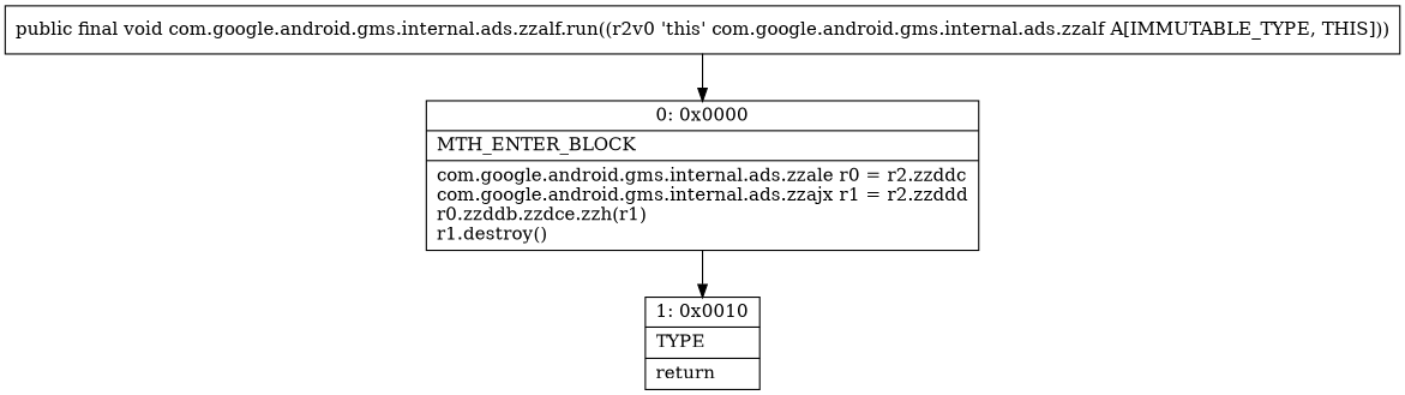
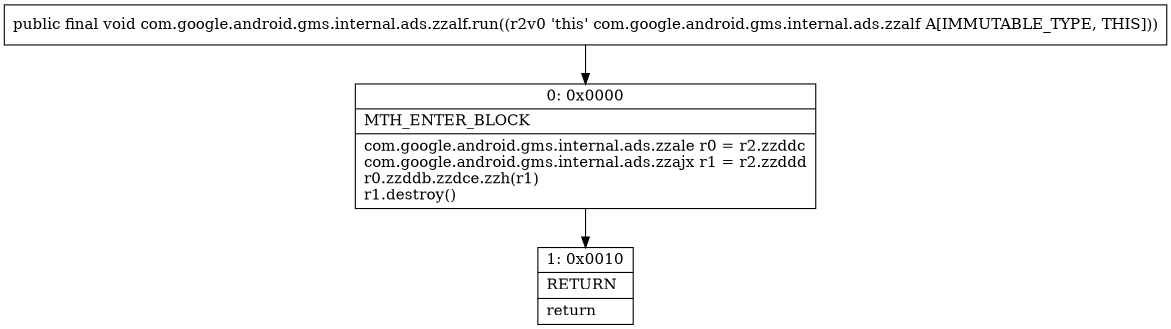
  digraph {
    node [shape=record]
    n1 [label="{0\:\ 0x0000|MTH_ENTER_BLOCK\l|com.google.android.gms.internal.ads.zzale r0 = r2.zzddc\lcom.google.android.gms.internal.ads.zzajx r1 = r2.zzddd\lr0.zzddb.zzdce.zzh(r1)\lr1.destroy()\l}"]
-   n2 [label="{1\:\ 0x0010|TYPE\l|return\l}"]
+   n2 [label="{1\:\ 0x0010|RETURN\l|return\l}"]
    n3 [label="{public final void com.google.android.gms.internal.ads.zzalf.run((r2v0 'this' com.google.android.gms.internal.ads.zzalf A[IMMUTABLE_TYPE, THIS])) }"]
    n1 -> n2
    n3 -> n1
  }
